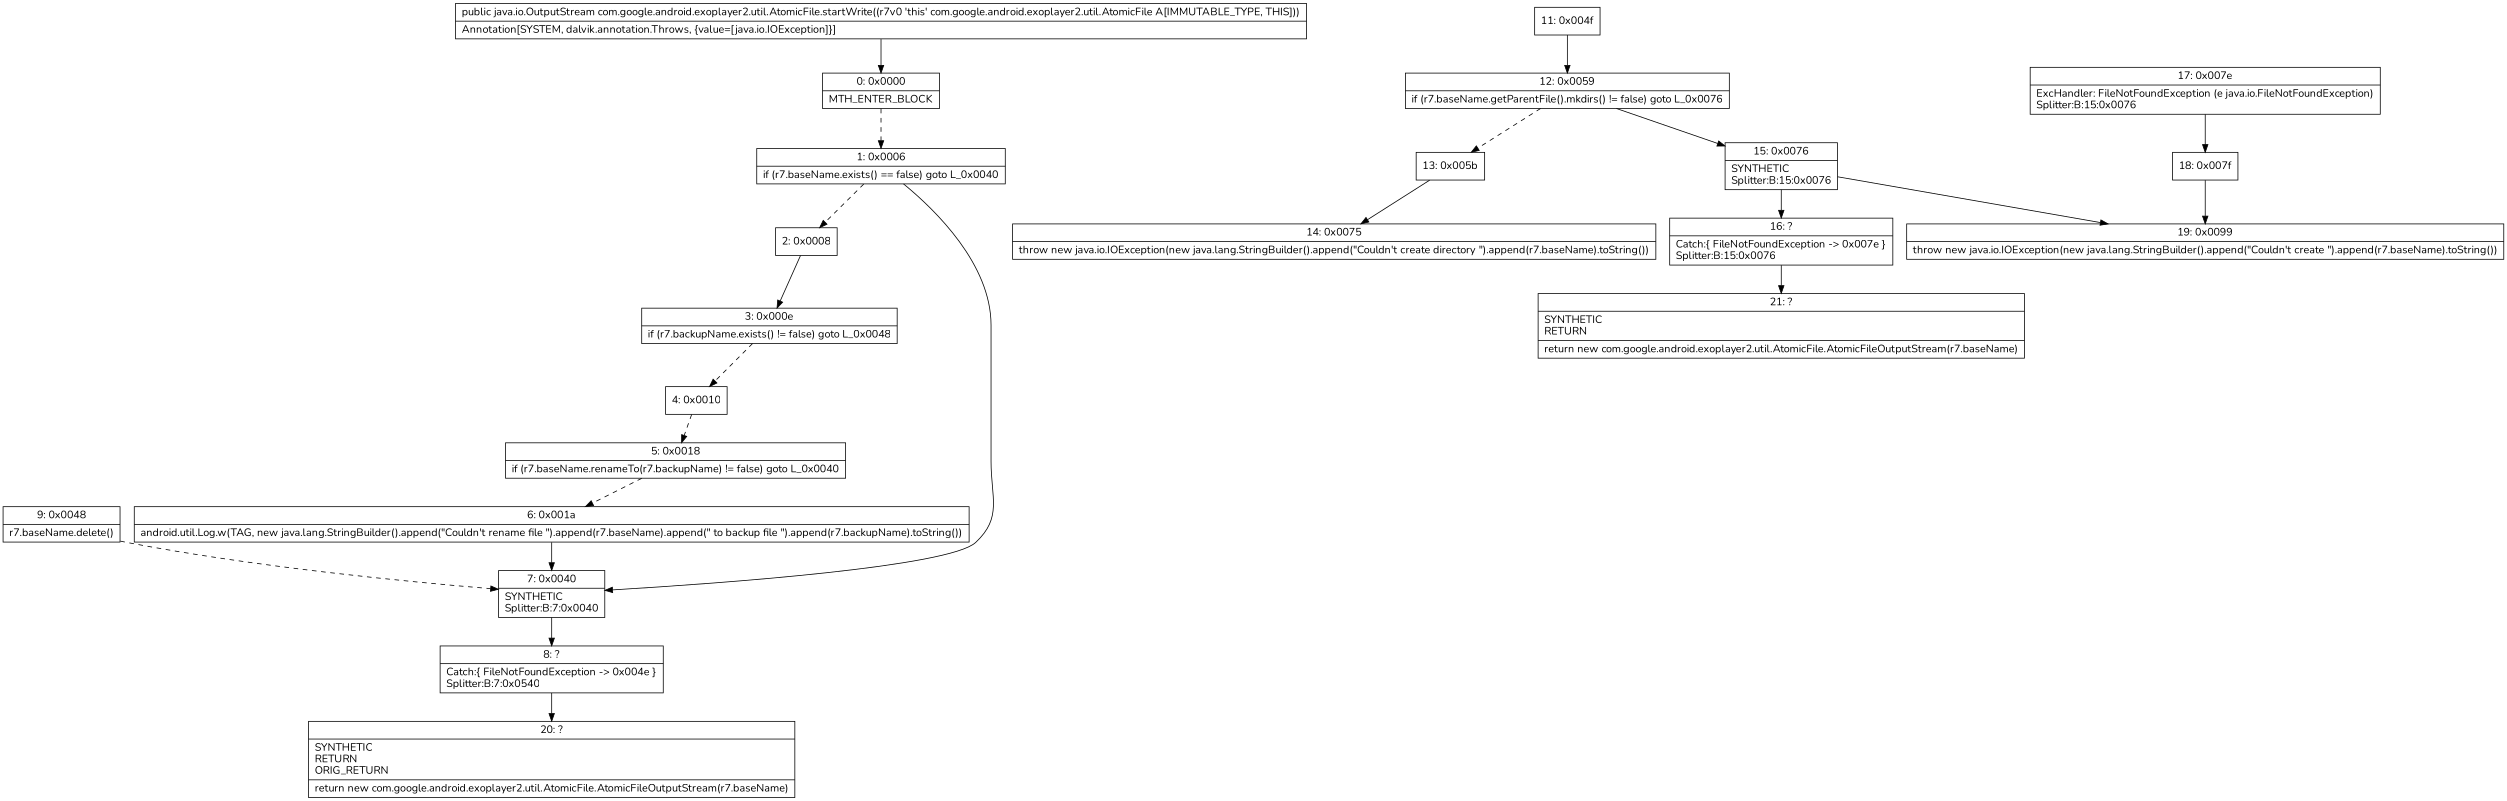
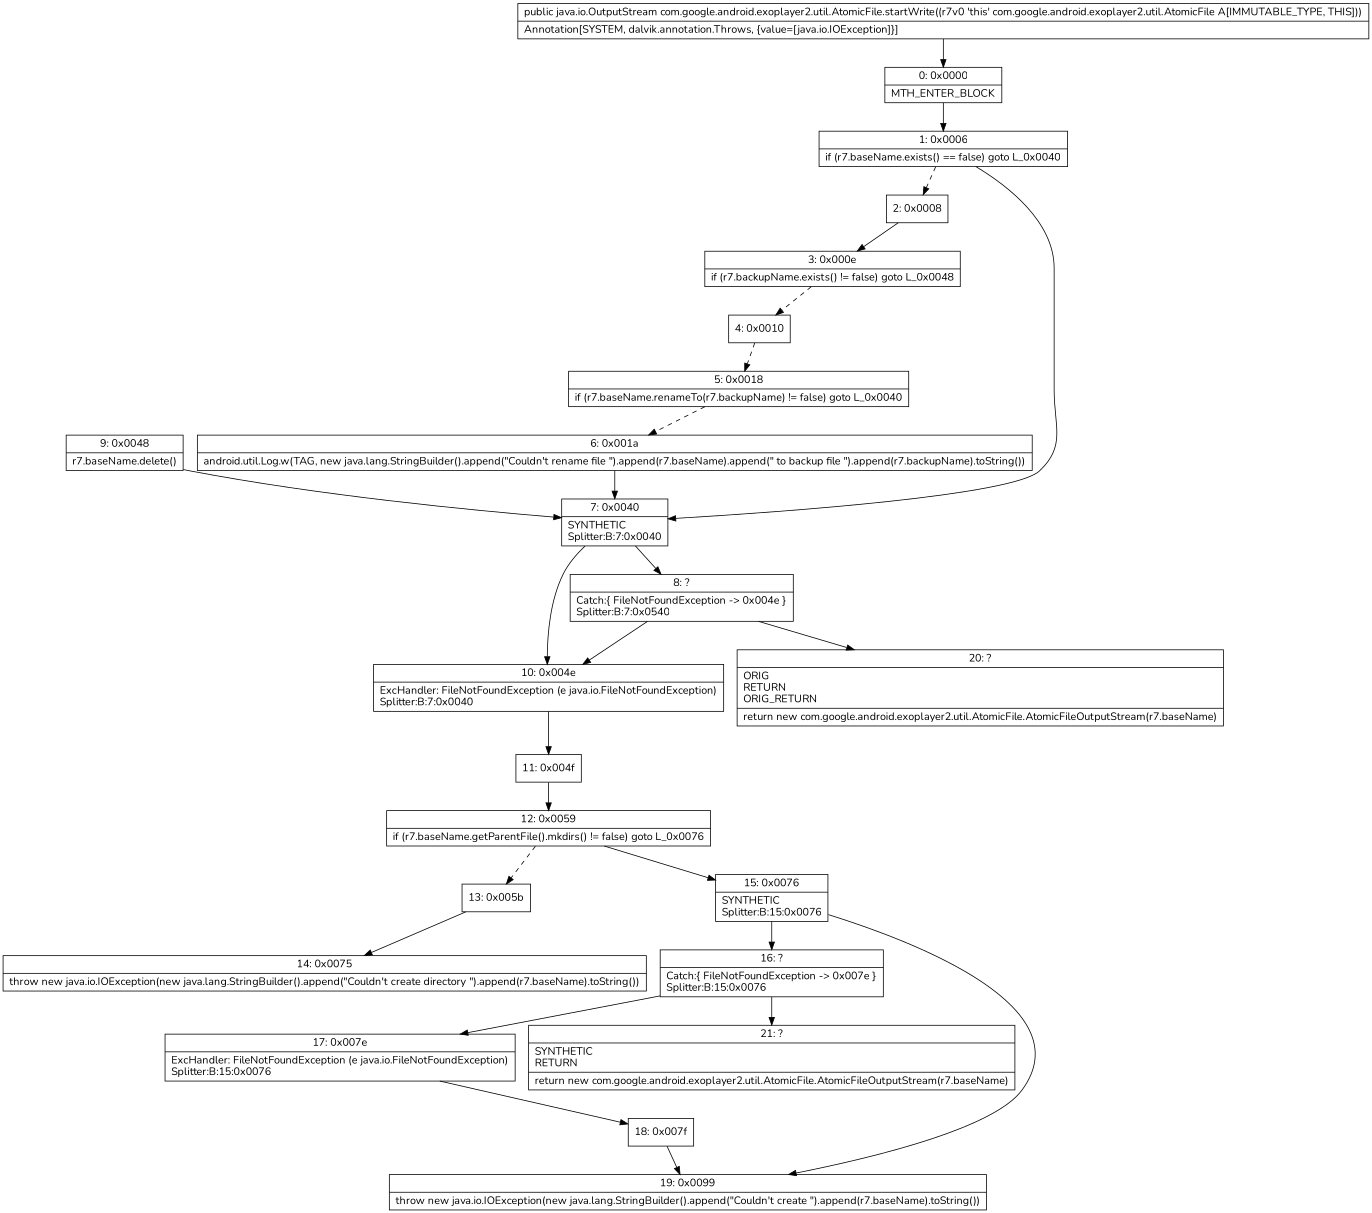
  digraph {
    fontname=Nunito
    node [fontname=Nunito shape=record]
    edge [fontname=Nunito]
    n1 [label="{0\:\ 0x0000|MTH_ENTER_BLOCK\l}"]
    n2 [label="{1\:\ 0x0006|if (r7.baseName.exists() == false) goto L_0x0040\l}"]
    n3 [label="{2\:\ 0x0008}"]
    n4 [label="{7\:\ 0x0040|SYNTHETIC\lSplitter:B:7:0x0040\l}"]
    n5 [label="{3\:\ 0x000e|if (r7.backupName.exists() != false) goto L_0x0048\l}"]
    n6 [label="{8\:\ ?|Catch:\{ FileNotFoundException \-\> 0x004e \}\lSplitter:B:7:0x0540\l}"]
+   n7 [label="{10\:\ 0x004e|ExcHandler: FileNotFoundException (e java.io.FileNotFoundException)\lSplitter:B:7:0x0040\l}"]
    n8 [label="{4\:\ 0x0010}"]
    n9 [label="{5\:\ 0x0018|if (r7.baseName.renameTo(r7.backupName) != false) goto L_0x0040\l}"]
    n10 [label="{9\:\ 0x0048|r7.baseName.delete()\l}"]
    n11 [label="{6\:\ 0x001a|android.util.Log.w(TAG, new java.lang.StringBuilder().append(\"Couldn't rename file \").append(r7.baseName).append(\" to backup file \").append(r7.backupName).toString())\l}"]
-   n12 [label="{20\:\ ?|SYNTHETIC\lRETURN\lORIG_RETURN\l|return new com.google.android.exoplayer2.util.AtomicFile.AtomicFileOutputStream(r7.baseName)\l}"]
+   n12 [label="{20\:\ ?|ORIG\lRETURN\lORIG_RETURN\l|return new com.google.android.exoplayer2.util.AtomicFile.AtomicFileOutputStream(r7.baseName)\l}"]
    n13 [label="{11\:\ 0x004f}"]
    n14 [label="{12\:\ 0x0059|if (r7.baseName.getParentFile().mkdirs() != false) goto L_0x0076\l}"]
    n15 [label="{13\:\ 0x005b}"]
    n16 [label="{15\:\ 0x0076|SYNTHETIC\lSplitter:B:15:0x0076\l}"]
    n17 [label="{14\:\ 0x0075|throw new java.io.IOException(new java.lang.StringBuilder().append(\"Couldn't create directory \").append(r7.baseName).toString())\l}"]
    n18 [label="{16\:\ ?|Catch:\{ FileNotFoundException \-\> 0x007e \}\lSplitter:B:15:0x0076\l}"]
    n19 [label="{19\:\ 0x0099|throw new java.io.IOException(new java.lang.StringBuilder().append(\"Couldn't create \").append(r7.baseName).toString())\l}"]
    n20 [label="{17\:\ 0x007e|ExcHandler: FileNotFoundException (e java.io.FileNotFoundException)\lSplitter:B:15:0x0076\l}"]
    n21 [label="{21\:\ ?|SYNTHETIC\lRETURN\l|return new com.google.android.exoplayer2.util.AtomicFile.AtomicFileOutputStream(r7.baseName)\l}"]
    n22 [label="{18\:\ 0x007f}"]
    n23 [label="{public java.io.OutputStream com.google.android.exoplayer2.util.AtomicFile.startWrite((r7v0 'this' com.google.android.exoplayer2.util.AtomicFile A[IMMUTABLE_TYPE, THIS]))  | Annotation[SYSTEM, dalvik.annotation.Throws, \{value=[java.io.IOException]\}]\l}"]
-   n1 -> n2 [style=dashed]
+   n1 -> n2
    n2 -> n3 [style=dashed]
    n2 -> n4
    n3 -> n5
    n4 -> n6
+   n4 -> n7
    n5 -> n8 [style=dashed]
+   n6 -> n7
    n6 -> n12
+   n7 -> n13
    n8 -> n9 [style=dashed]
    n9 -> n11 [style=dashed]
-   n10 -> n4 [style=dashed]
+   n10 -> n4
    n11 -> n4
    n13 -> n14
    n14 -> n15 [style=dashed]
    n14 -> n16
    n15 -> n17
    n16 -> n18
    n16 -> n19
+   n18 -> n20
    n18 -> n21
    n20 -> n22
    n22 -> n19
    n23 -> n1
  }
